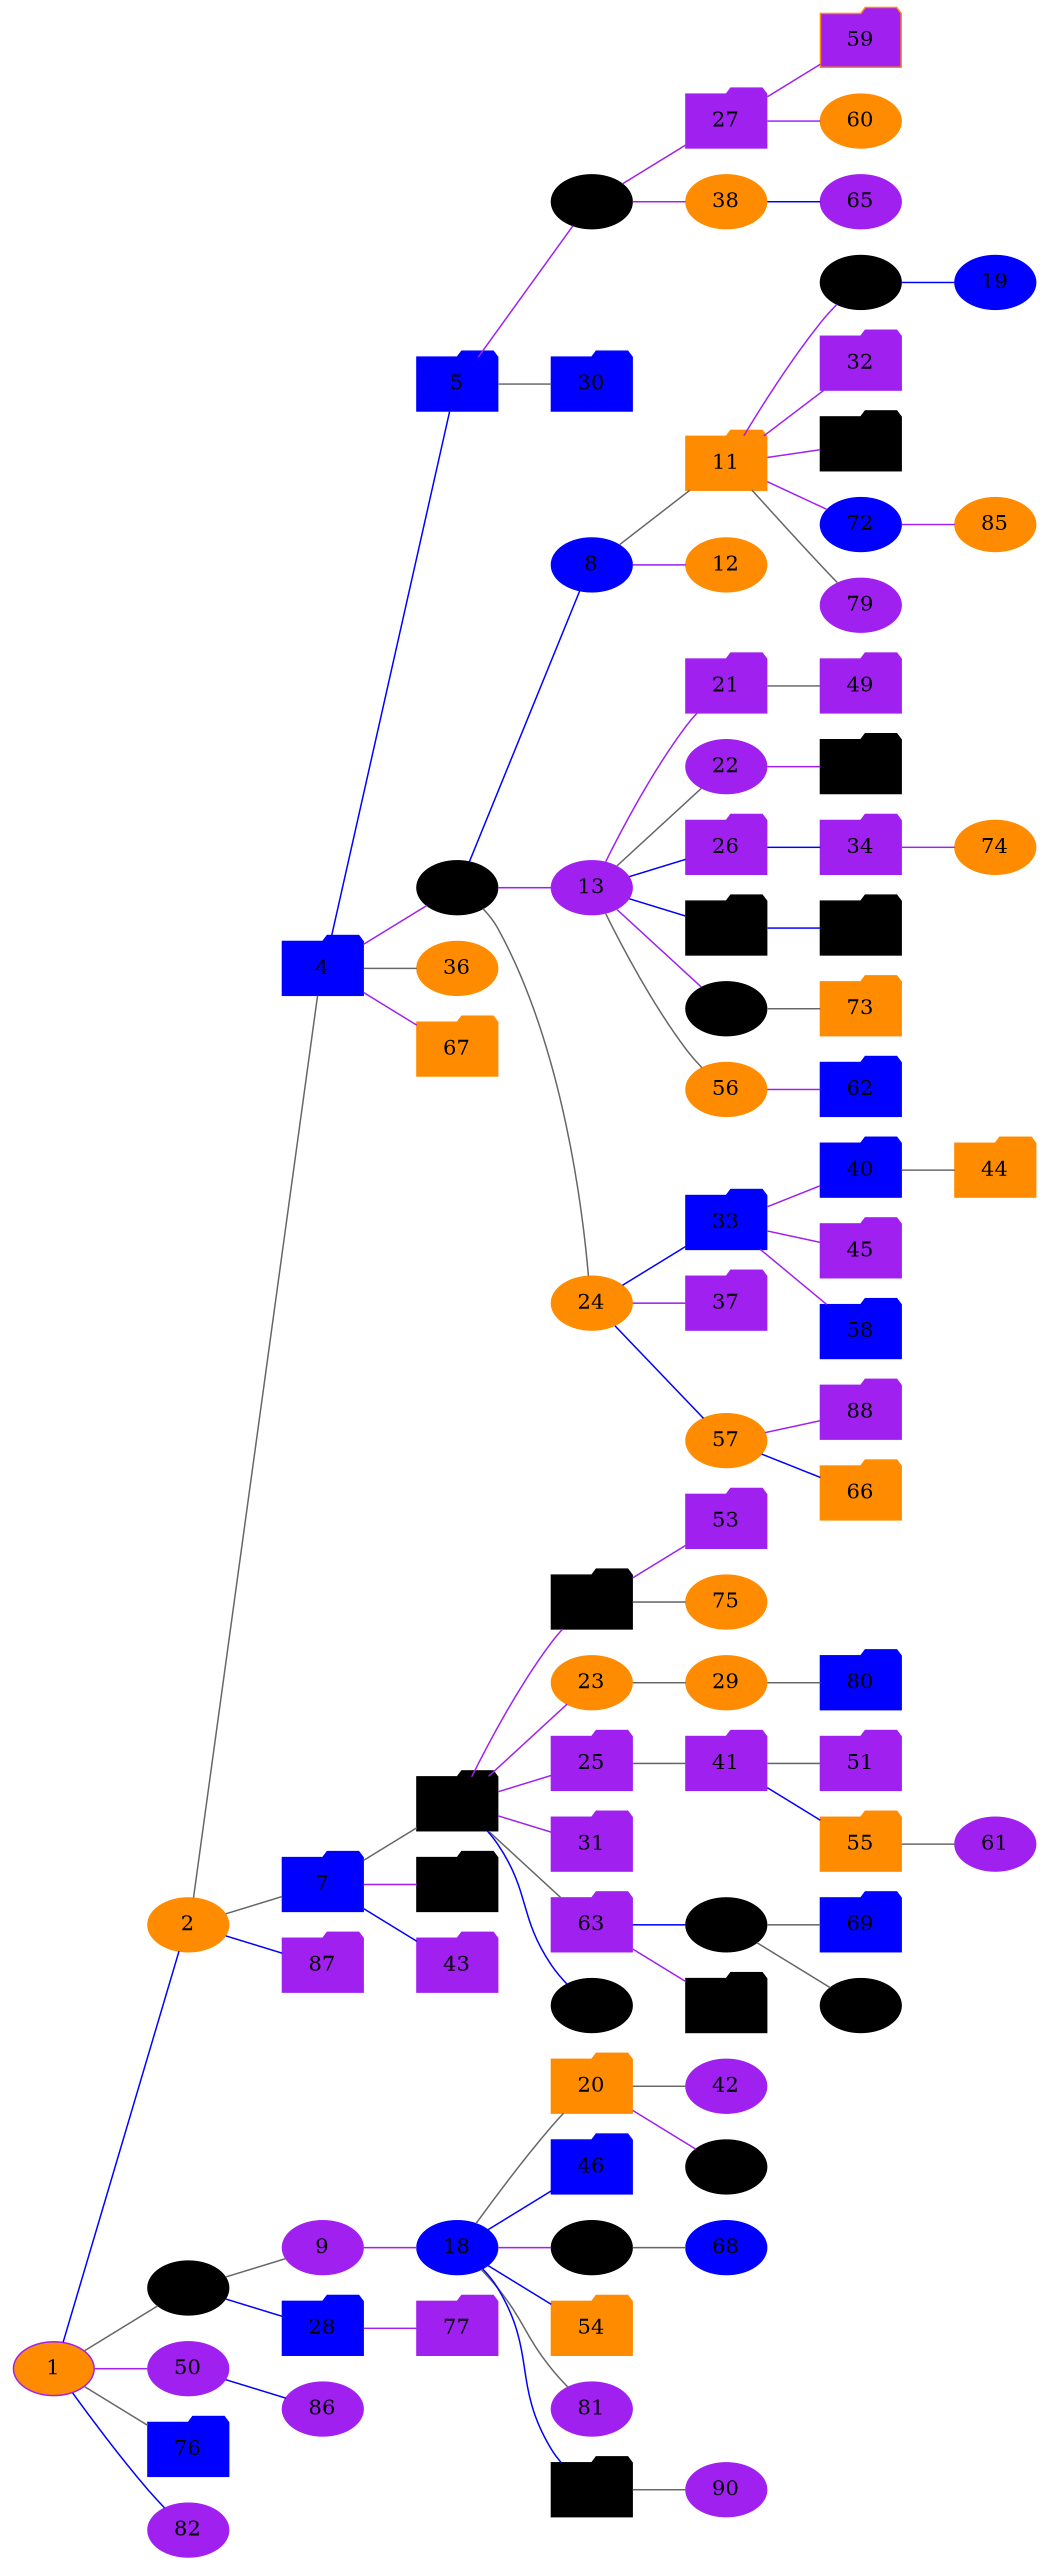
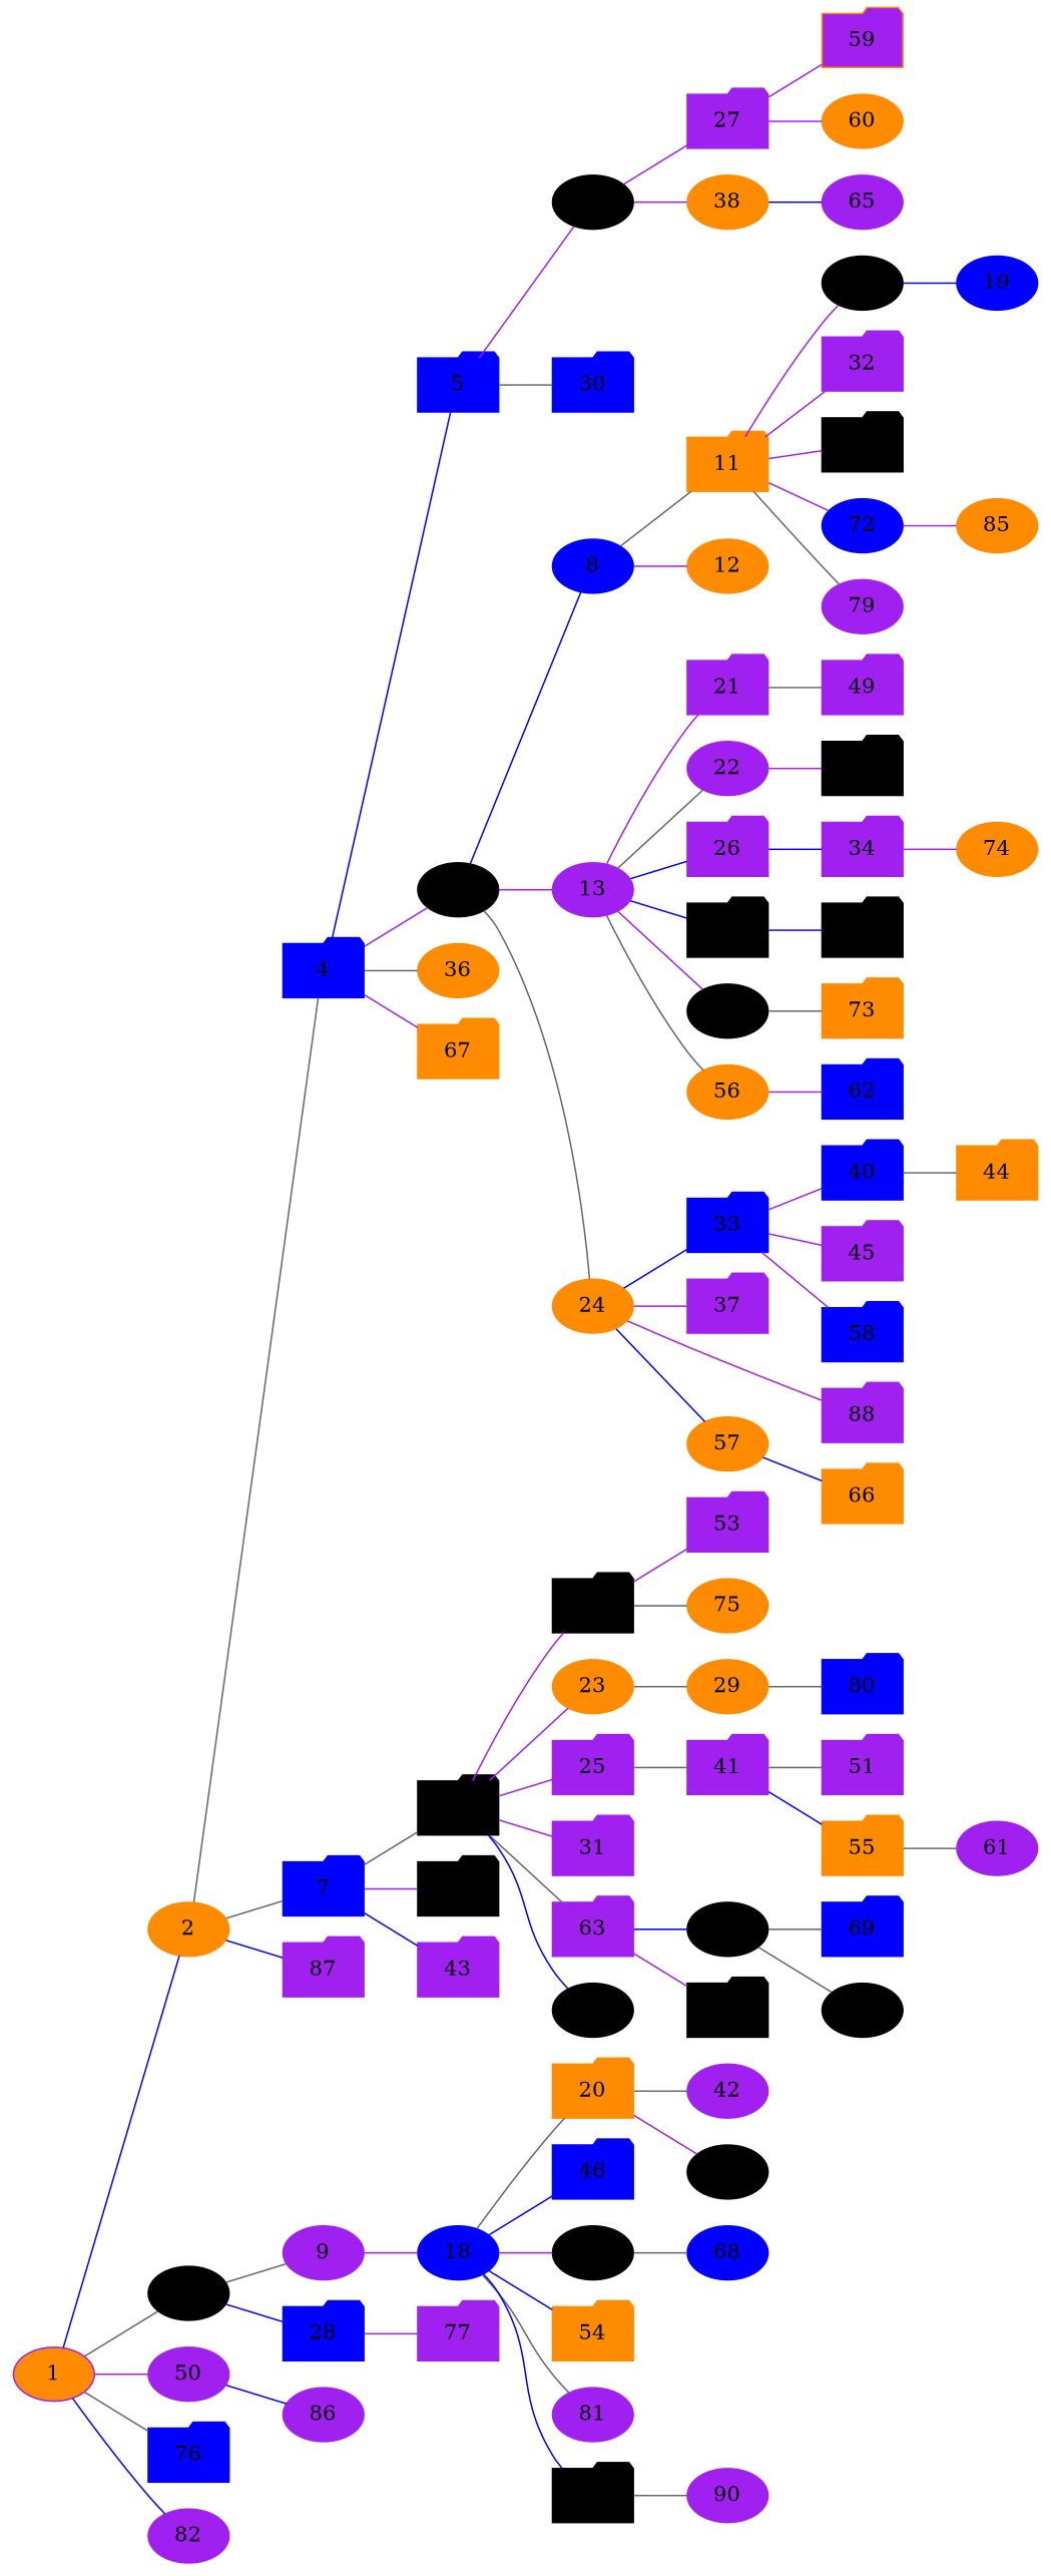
  graph {
    rankdir=LR
    node [color=purple shape=folder style=filled]
    edge [color=purple]
    1 [fillcolor=darkorange shape=ellipse]
    2 [color=darkorange shape=ellipse]
    3 [color=black shape=ellipse]
    50 [shape=ellipse]
    76 [color=blue]
    82 [shape=ellipse]
    4 [color=blue]
    7 [color=blue]
    87
    9 [shape=ellipse]
    28 [color=blue]
    86 [shape=ellipse]
    5 [color=blue]
    6 [color=black shape=ellipse]
    36 [color=darkorange shape=ellipse]
    67 [color=darkorange]
    15 [color=black]
    17 [color=black]
    43
    18 [color=blue shape=ellipse]
    77
    10 [color=black shape=ellipse]
    30 [color=blue]
    8 [color=blue shape=ellipse]
    13 [shape=ellipse]
    24 [color=darkorange shape=ellipse]
    27
    38 [color=darkorange shape=ellipse]
    11 [color=darkorange]
    12 [color=darkorange shape=ellipse]
    21
    22 [shape=ellipse]
    26
    35 [color=black]
    52 [color=black shape=ellipse]
    56 [color=darkorange shape=ellipse]
    33 [color=blue]
    37
    57 [color=darkorange shape=ellipse]
    88
    16 [color=black]
    23 [color=darkorange shape=ellipse]
    25
    31
    63
    71 [color=black shape=ellipse]
    14 [color=black shape=ellipse]
    32
    39 [color=black]
    72 [color=blue shape=ellipse]
    79 [shape=ellipse]
    20 [color=darkorange]
    46 [color=blue]
    47 [color=black shape=ellipse]
    54 [color=darkorange]
    81 [shape=ellipse]
    84 [color=black]
    59 [color=darkorange fillcolor=purple]
    60 [color=darkorange shape=ellipse]
    65 [shape=ellipse]
    19 [color=blue shape=ellipse]
    85 [color=darkorange shape=ellipse]
    49
    83 [color=black]
    34
    89 [color=black]
    73 [color=darkorange]
    62 [color=blue]
    53
    75 [color=darkorange shape=ellipse]
    29 [color=darkorange shape=ellipse]
    41
    64 [color=black shape=ellipse]
    70 [color=black]
    42 [shape=ellipse]
    48 [color=black shape=ellipse]
    68 [color=blue shape=ellipse]
    90 [shape=ellipse]
    80 [color=blue]
    40 [color=blue]
    45
    58 [color=blue]
    66 [color=darkorange]
    51
    55 [color=darkorange]
    74 [color=darkorange shape=ellipse]
    44 [color=darkorange]
    61 [shape=ellipse]
    69 [color=blue]
    78 [color=black shape=ellipse]
    1 -- 2 [color=blue]
    1 -- 3 [color=gray40]
    1 -- 50
    1 -- 76 [color=gray40]
    1 -- 82 [color=blue]
    2 -- 4 [color=gray40]
    2 -- 7 [color=gray40]
    2 -- 87 [color=blue]
    3 -- 9 [color=gray40]
    3 -- 28 [color=blue]
    50 -- 86 [color=blue]
    4 -- 5 [color=blue]
    4 -- 6
    4 -- 36 [color=gray40]
    4 -- 67
    7 -- 15 [color=gray40]
    7 -- 17
    7 -- 43 [color=blue]
    9 -- 18
    28 -- 77
    5 -- 10
    5 -- 30 [color=gray40]
    6 -- 8 [color=blue]
    6 -- 13
    6 -- 24 [color=gray40]
    15 -- 16
    15 -- 23
    15 -- 25
    15 -- 31
    15 -- 63 [color=gray40]
    15 -- 71 [color=blue]
    18 -- 20 [color=gray40]
    18 -- 46 [color=blue]
    18 -- 47
    18 -- 54 [color=blue]
    18 -- 81 [color=gray40]
    18 -- 84 [color=blue]
    10 -- 27
    10 -- 38
    8 -- 11 [color=gray40]
    8 -- 12
    13 -- 21
    13 -- 22 [color=gray40]
    13 -- 26 [color=blue]
    13 -- 35 [color=blue]
    13 -- 52
    13 -- 56 [color=gray40]
    24 -- 33 [color=blue]
    24 -- 37
    24 -- 57 [color=blue]
-   57 -- 88
+   24 -- 88
    27 -- 59
    27 -- 60
    38 -- 65 [color=blue]
    11 -- 14
    11 -- 32
    11 -- 39
    11 -- 72
    11 -- 79 [color=gray40]
    21 -- 49 [color=gray40]
    22 -- 83
    26 -- 34 [color=blue]
    35 -- 89 [color=blue]
    52 -- 73 [color=gray40]
    56 -- 62
    33 -- 40
    33 -- 45
    33 -- 58
    57 -- 66 [color=blue]
    16 -- 53
    16 -- 75 [color=gray40]
    23 -- 29 [color=gray40]
    25 -- 41 [color=gray40]
    63 -- 64 [color=blue]
    63 -- 70
    14 -- 19 [color=blue]
    72 -- 85
    20 -- 42 [color=gray40]
    20 -- 48
    47 -- 68 [color=gray40]
    84 -- 90 [color=gray40]
    34 -- 74
    29 -- 80 [color=gray40]
    41 -- 51 [color=gray40]
    41 -- 55 [color=blue]
    64 -- 69 [color=gray40]
    64 -- 78 [color=gray40]
    40 -- 44 [color=gray40]
    55 -- 61 [color=gray40]
  }
